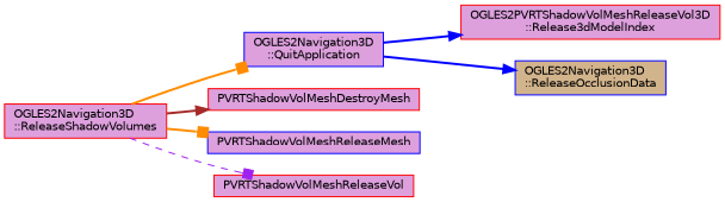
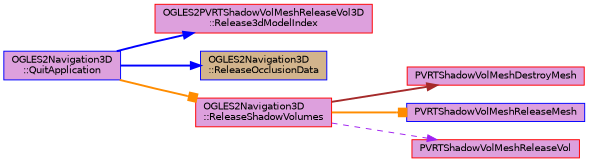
  digraph {
    rankdir=LR
    node [color=red fillcolor=plum fontname=Helvetica fontsize=10 shape=record style=filled]
    edge [arrowhead=normal color=blue fontname=Helvetica fontsize=10 labelfontname=Helvetica labelfontsize=10 style=bold]
    n1 [color=blue fontcolor=black height=0.2 label="OGLES2Navigation3D\l::QuitApplication" width=0.4]
    n2 [height=0.2 label="OGLES2PVRTShadowVolMeshReleaseVol3D\l::Release3dModelIndex" width=0.4]
    n3 [color=blue fillcolor=tan height=0.2 label="OGLES2Navigation3D\l::ReleaseOcclusionData" width=0.4]
    n4 [height=0.2 label="OGLES2Navigation3D\l::ReleaseShadowVolumes" width=0.4]
    n5 [height=0.2 label=PVRTShadowVolMeshDestroyMesh width=0.4]
    n6 [color=blue height=0.2 label=PVRTShadowVolMeshReleaseMesh width=0.4]
    n7 [height=0.2 label=PVRTShadowVolMeshReleaseVol width=0.4]
    n1 -> n2
    n1 -> n3
-   n4 -> n1 [arrowhead=box color=darkorange]
+   n1 -> n4 [arrowhead=box color=darkorange]
    n4 -> n5 [color=brown]
    n4 -> n6 [arrowhead=box color=darkorange]
-   n4 -> n7 [arrowhead=box color=purple style=dashed]
+   n4 -> n7 [color=purple style=dashed]
  }
